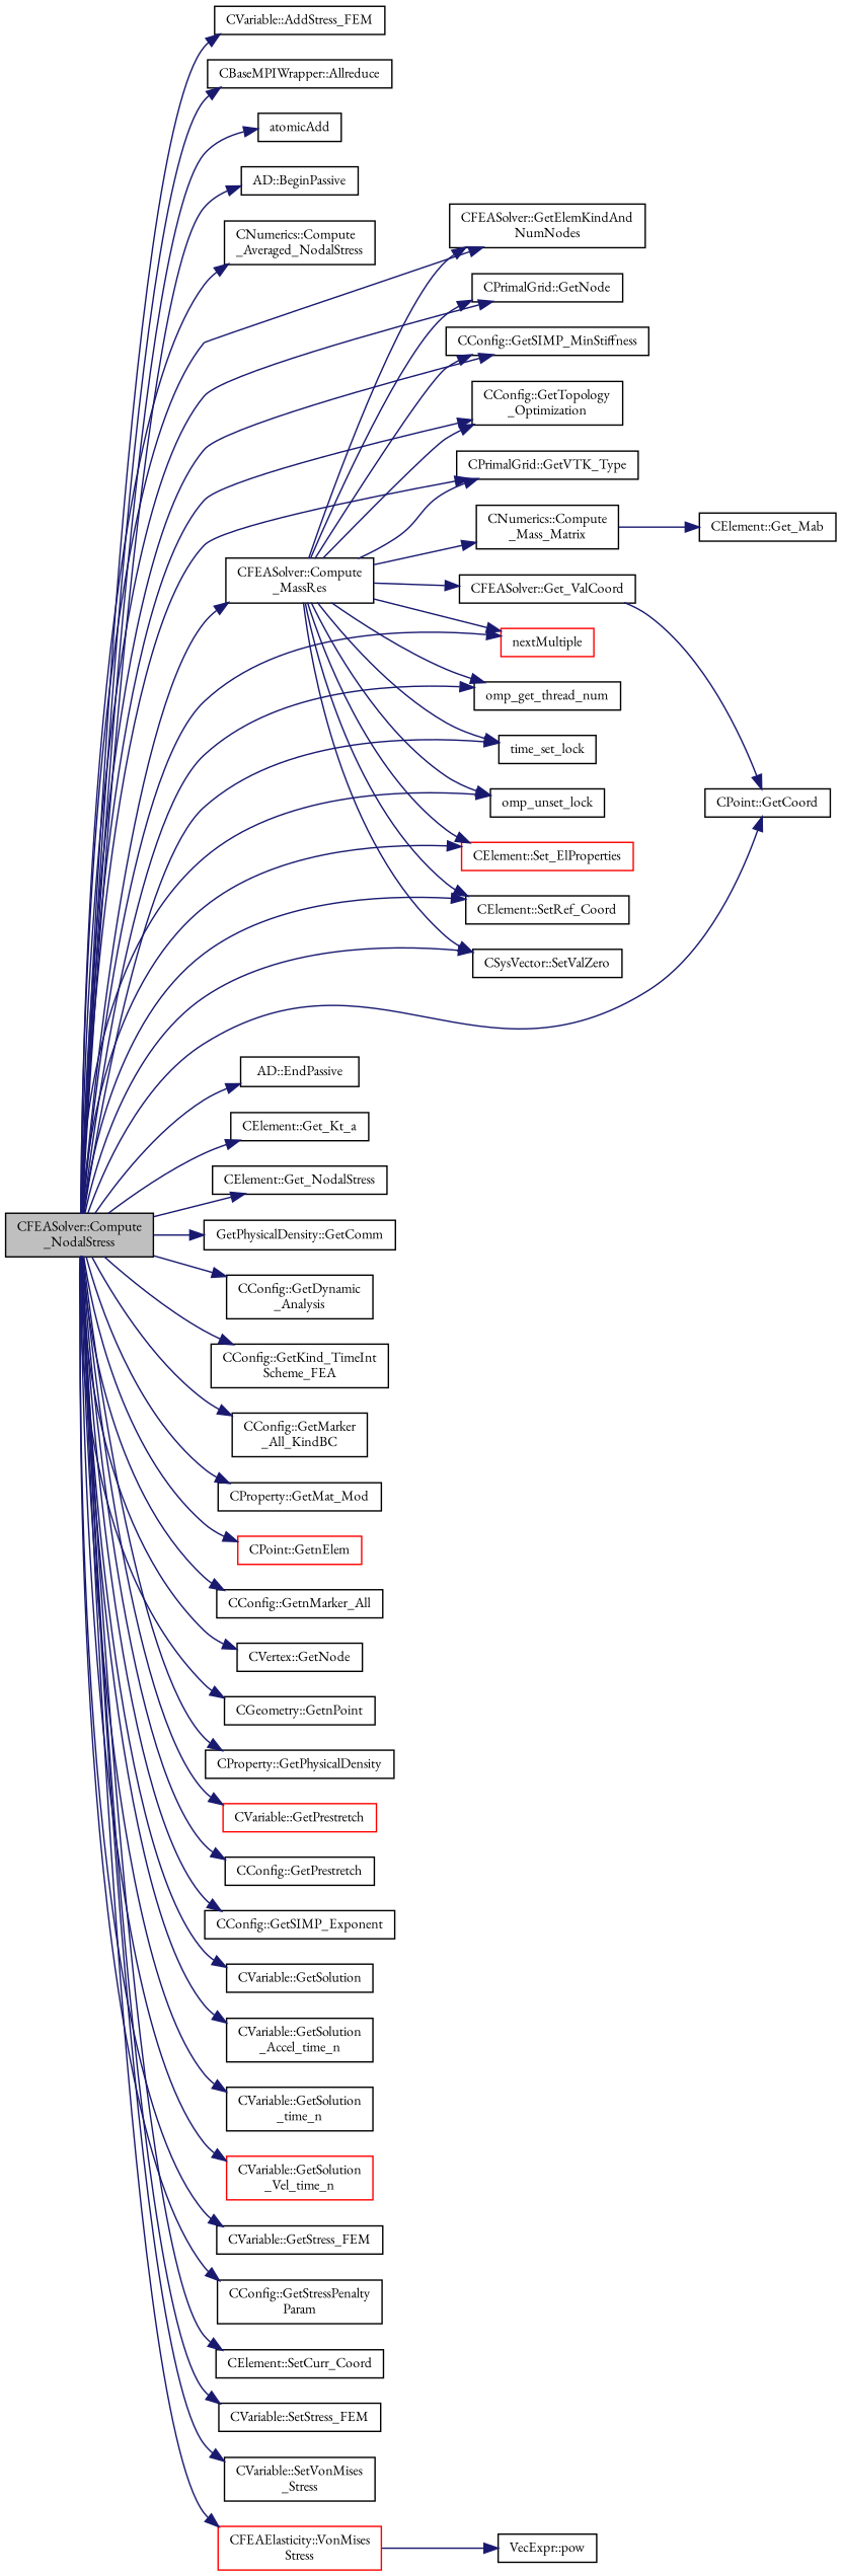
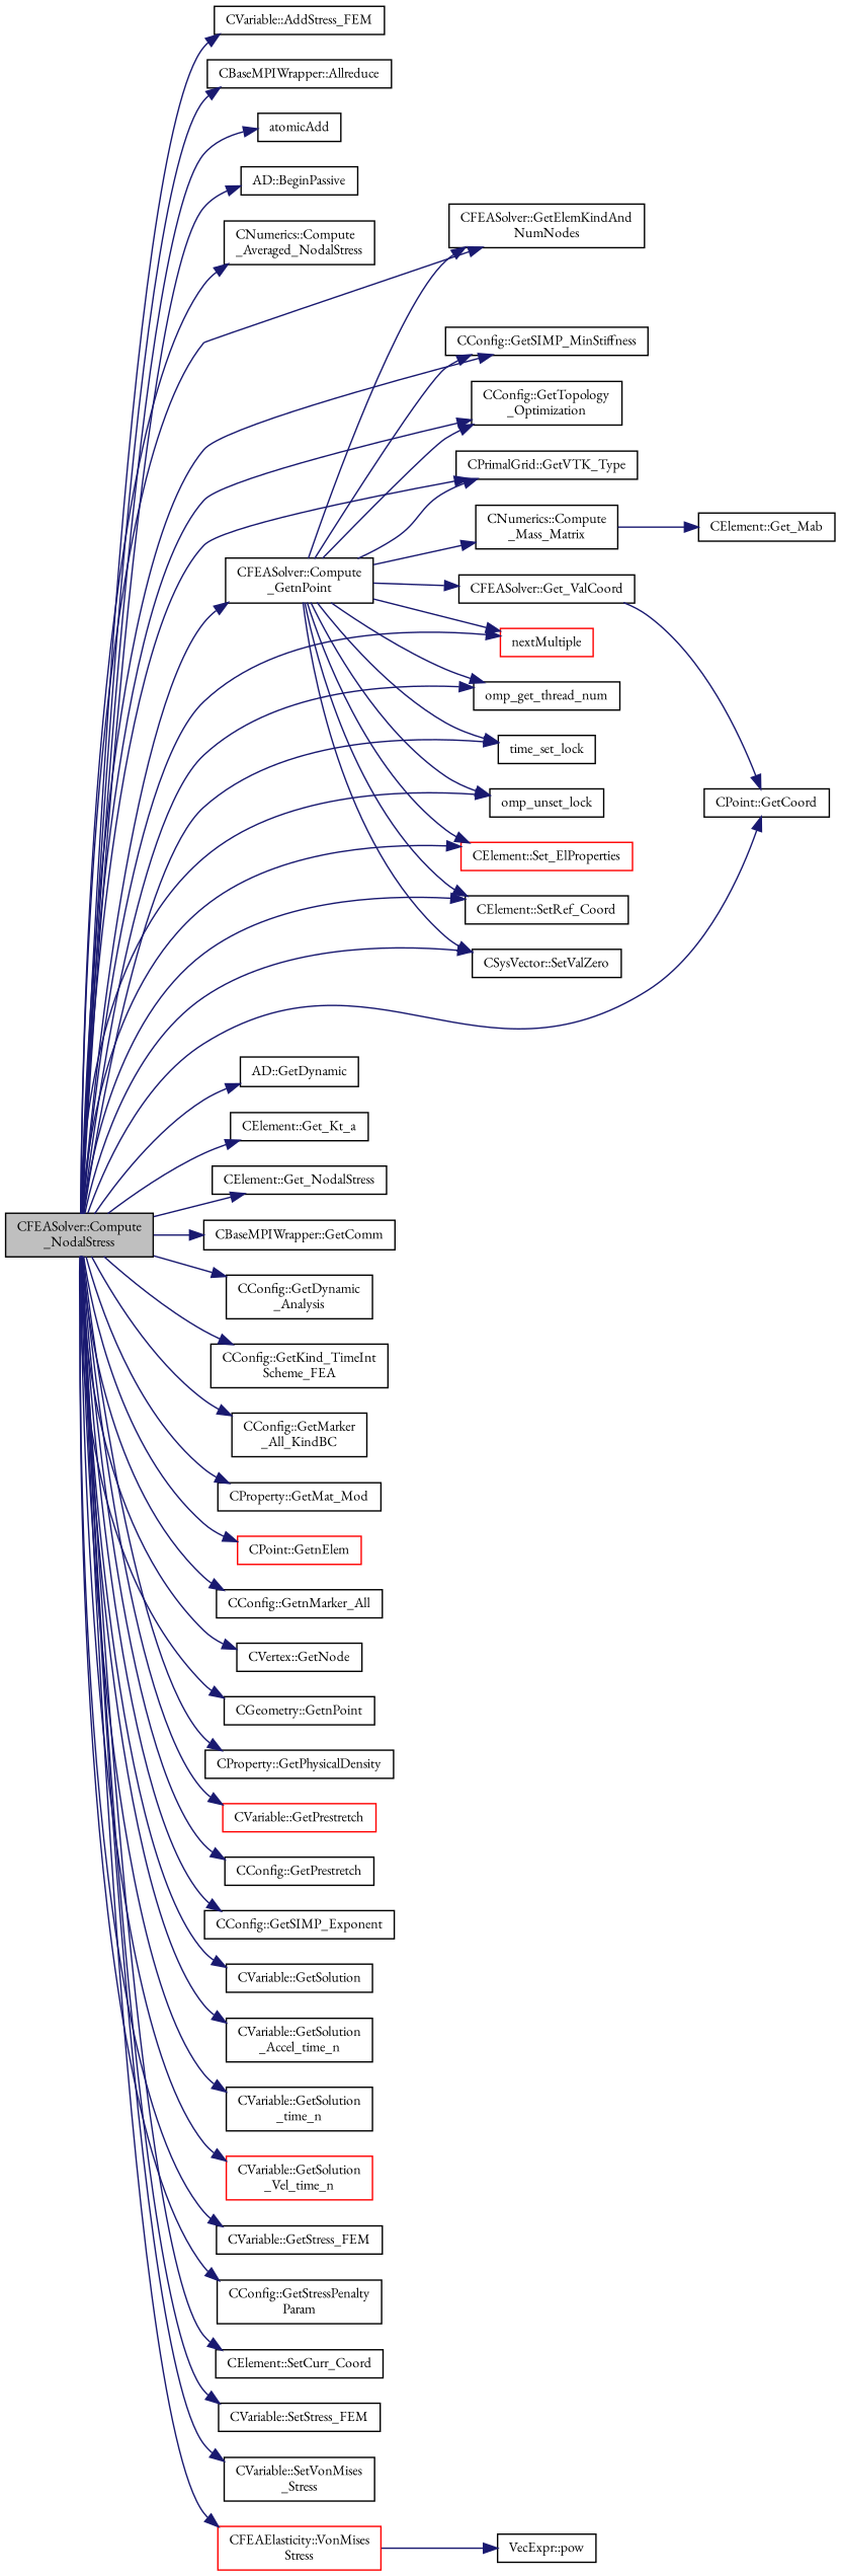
  digraph {
    fontname="EB Garamond"
    rankdir=LR
    node [color=black fillcolor=white fontname="EB Garamond" fontsize=10 shape=record style=filled]
    edge [color=midnightblue fontname="EB Garamond" fontsize=10 labelfontname=Helvetica labelfontsize=10 style=solid]
    n1 [fillcolor=grey75 fontcolor=black height=0.2 label="CFEASolver::Compute\l_NodalStress" width=0.4]
    n2 [height=0.2 label="CVariable::AddStress_FEM" width=0.4]
    n3 [height=0.2 label="CBaseMPIWrapper::Allreduce" width=0.4]
    n4 [height=0.2 label=atomicAdd width=0.4]
    n5 [height=0.2 label="AD::BeginPassive" width=0.4]
    n6 [height=0.2 label="CNumerics::Compute\l_Averaged_NodalStress" width=0.4]
-   n7 [height=0.2 label="CFEASolver::Compute\l_MassRes" width=0.4]
+   n7 [height=0.2 label="CFEASolver::Compute\l_GetnPoint" width=0.4]
    n8 [height=0.2 label="CPoint::GetCoord" width=0.4]
    n9 [height=0.2 label="CFEASolver::GetElemKindAnd\lNumNodes" width=0.4]
-   n10 [height=0.2 label="CPrimalGrid::GetNode" width=0.4]
    n11 [height=0.2 label="CConfig::GetSIMP_MinStiffness" width=0.4]
    n12 [height=0.2 label="CConfig::GetTopology\l_Optimization" width=0.4]
    n13 [height=0.2 label="CPrimalGrid::GetVTK_Type" width=0.4]
    n14 [color=red height=0.2 label=nextMultiple width=0.4]
    n15 [height=0.2 label=omp_get_thread_num width=0.4]
    n16 [height=0.2 label=time_set_lock width=0.4]
    n17 [height=0.2 label=omp_unset_lock width=0.4]
    n18 [color=red height=0.2 label="CElement::Set_ElProperties" width=0.4]
    n19 [height=0.2 label="CElement::SetRef_Coord" width=0.4]
    n20 [height=0.2 label="CSysVector::SetValZero" width=0.4]
-   n21 [height=0.2 label="AD::EndPassive" width=0.4]
+   n21 [height=0.2 label="AD::GetDynamic" width=0.4]
    n22 [height=0.2 label="CElement::Get_Kt_a" width=0.4]
    n23 [height=0.2 label="CElement::Get_NodalStress" width=0.4]
-   n24 [height=0.2 label="GetPhysicalDensity::GetComm" width=0.4]
+   n24 [height=0.2 label="CBaseMPIWrapper::GetComm" width=0.4]
    n25 [height=0.2 label="CConfig::GetDynamic\l_Analysis" width=0.4]
    n26 [height=0.2 label="CConfig::GetKind_TimeInt\lScheme_FEA" width=0.4]
    n27 [height=0.2 label="CConfig::GetMarker\l_All_KindBC" width=0.4]
    n28 [height=0.2 label="CProperty::GetMat_Mod" width=0.4]
    n29 [color=red height=0.2 label="CPoint::GetnElem" width=0.4]
    n30 [height=0.2 label="CConfig::GetnMarker_All" width=0.4]
    n31 [height=0.2 label="CVertex::GetNode" width=0.4]
    n32 [height=0.2 label="CGeometry::GetnPoint" width=0.4]
    n33 [height=0.2 label="CProperty::GetPhysicalDensity" width=0.4]
    n34 [color=red height=0.2 label="CVariable::GetPrestretch" width=0.4]
    n35 [height=0.2 label="CConfig::GetPrestretch" width=0.4]
    n36 [height=0.2 label="CConfig::GetSIMP_Exponent" width=0.4]
    n37 [height=0.2 label="CVariable::GetSolution" width=0.4]
    n38 [height=0.2 label="CVariable::GetSolution\l_Accel_time_n" width=0.4]
    n39 [height=0.2 label="CVariable::GetSolution\l_time_n" width=0.4]
    n40 [color=red height=0.2 label="CVariable::GetSolution\l_Vel_time_n" width=0.4]
    n41 [height=0.2 label="CVariable::GetStress_FEM" width=0.4]
    n42 [height=0.2 label="CConfig::GetStressPenalty\lParam" width=0.4]
    n43 [height=0.2 label="CElement::SetCurr_Coord" width=0.4]
    n44 [height=0.2 label="CVariable::SetStress_FEM" width=0.4]
    n45 [height=0.2 label="CVariable::SetVonMises\l_Stress" width=0.4]
    n46 [color=red height=0.2 label="CFEAElasticity::VonMises\lStress" width=0.4]
    n47 [height=0.2 label="CNumerics::Compute\l_Mass_Matrix" width=0.4]
    n48 [height=0.2 label="CFEASolver::Get_ValCoord" width=0.4]
    n49 [height=0.2 label="VecExpr::pow" width=0.4]
    n50 [height=0.2 label="CElement::Get_Mab" width=0.4]
    n1 -> n2
    n1 -> n3
    n1 -> n4
    n1 -> n5
    n1 -> n6
    n1 -> n7
    n1 -> n8
    n1 -> n9
-   n1 -> n10
    n1 -> n11
    n1 -> n12
    n1 -> n13
    n1 -> n14
    n1 -> n15
    n1 -> n16
    n1 -> n17
    n1 -> n18
    n1 -> n19
    n1 -> n20
    n1 -> n21
    n1 -> n22
    n1 -> n23
    n1 -> n24
    n1 -> n25
    n1 -> n26
    n1 -> n27
    n1 -> n28
    n1 -> n29
    n1 -> n30
    n1 -> n31
    n1 -> n32
    n1 -> n33
    n1 -> n34
    n1 -> n35
    n1 -> n36
    n1 -> n37
    n1 -> n38
    n1 -> n39
    n1 -> n40
    n1 -> n41
    n1 -> n42
    n1 -> n43
    n1 -> n44
    n1 -> n45
    n1 -> n46
    n7 -> n9
-   n7 -> n10
    n7 -> n11
    n7 -> n12
    n7 -> n13
    n7 -> n14
    n7 -> n15
    n7 -> n16
    n7 -> n17
    n7 -> n18
    n7 -> n19
    n7 -> n20
    n7 -> n47
    n7 -> n48
    n46 -> n49
    n47 -> n50
    n48 -> n8
  }
